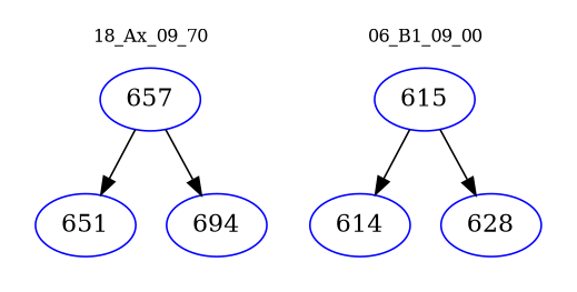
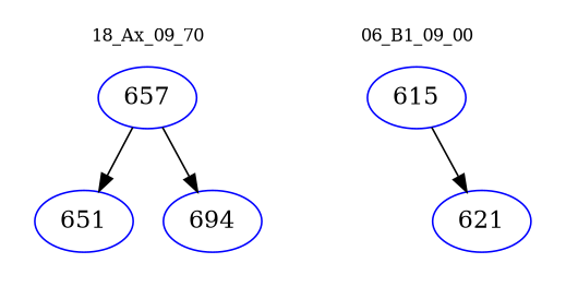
  digraph {
    fontname="DejaVu Serif"
    node [color=blue fontname="DejaVu Serif"]
    edge [color=black fontname="DejaVu Serif"]
    n1 [label=657]
    n2 [label=651]
    n3 [label=694]
    n4 [label=615]
-   n5 [label=614]
-   n6 [label=628]
+   n6 [label=621]
    subgraph cluster_1 {
      color=white
      fontsize=10
      label="18_Ax_09_70"
      n1
      n2
      n3
    }
    subgraph cluster_2 {
      color=white
      fontsize=10
      label="06_B1_09_00"
      n4
-     n5
      n6
    }
    n1 -> n2
    n1 -> n3
-   n4 -> n5
    n4 -> n6
  }
